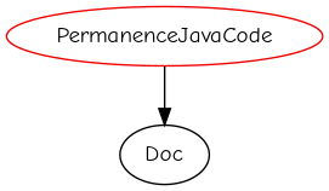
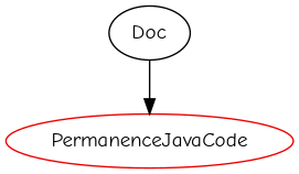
  digraph {
    fontname="Comic Neue"
    node [fontname="Comic Neue"]
    n1 [color=red2 label=PermanenceJavaCode shape=oval]
    Doc
-   n1 -> Doc [fontname="Comic Neue"]
+   Doc -> n1 [fontname="Comic Neue"]
  }
